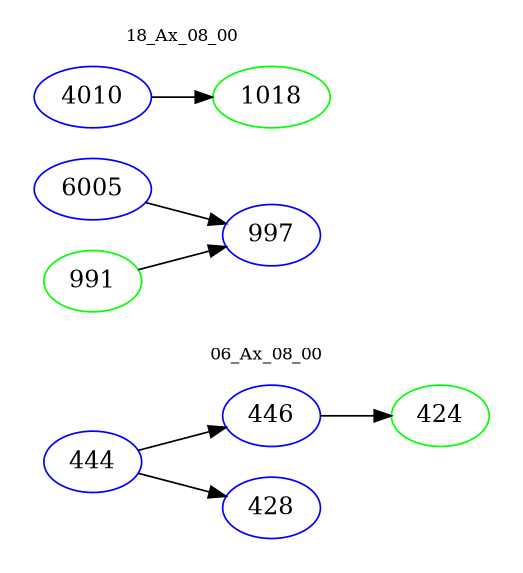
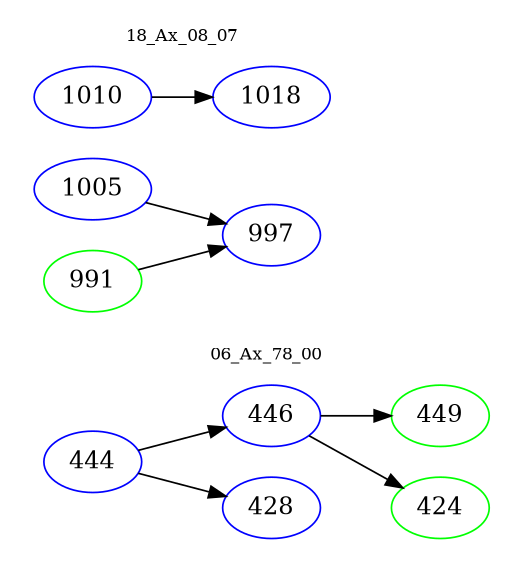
  digraph {
    rankdir=LR
    node [color=blue]
    edge [color=black]
    n1 [label=444]
    n2 [label=428]
    n3 [label=446]
    n4 [color=green label=424]
-   n6 [label=6005]
+   n5 [color=green label=449]
+   n6 [label=1005]
    n7 [label=997]
-   n8 [label=4010]
+   n8 [label=1010]
    n9 [color=green label=991]
-   n10 [color=green label=1018]
+   n10 [label=1018]
    subgraph cluster_1 {
      color=white
      fontsize=10
-     label="06_Ax_08_00"
+     label="06_Ax_78_00"
      n1
      n2
      n3
      n4
+     n5
    }
    subgraph cluster_2 {
      color=white
      fontsize=10
-     label="18_Ax_08_00"
+     label="18_Ax_08_07"
      n6
      n7
      n8
      n9
      n10
    }
    n1 -> n2
    n1 -> n3
    n3 -> n4
+   n3 -> n5
    n6 -> n7
    n8 -> n10
    n9 -> n7
  }
